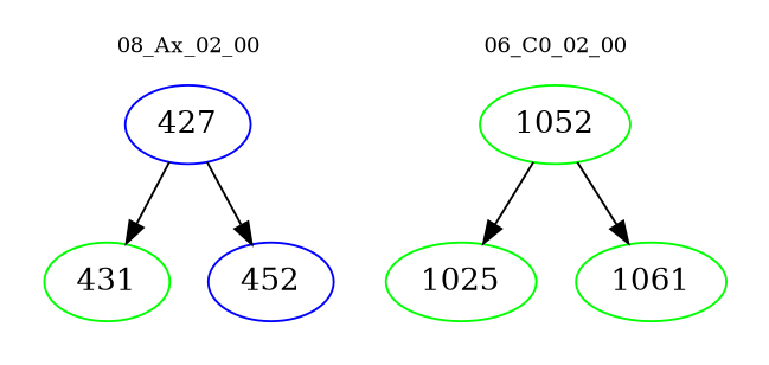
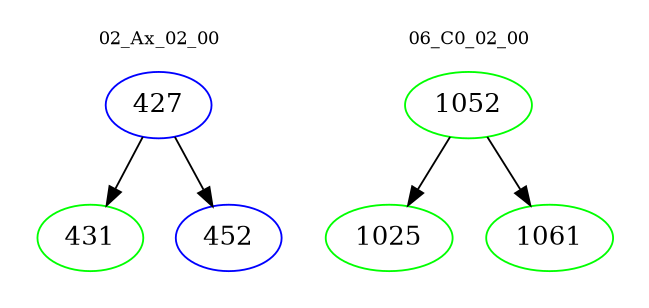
  digraph {
    node [color=green]
    edge [color=black]
    n1 [color=blue label=427]
    n2 [label=431]
    n3 [color=blue label=452]
    n4 [label=1052]
    n5 [label=1025]
    n6 [label=1061]
    subgraph cluster_1 {
      color=white
      fontsize=10
-     label="08_Ax_02_00"
+     label="02_Ax_02_00"
      n1
      n2
      n3
    }
    subgraph cluster_2 {
      color=white
      fontsize=10
      label="06_C0_02_00"
      n4
      n5
      n6
    }
    n1 -> n2
    n1 -> n3
    n4 -> n5
    n4 -> n6
  }
